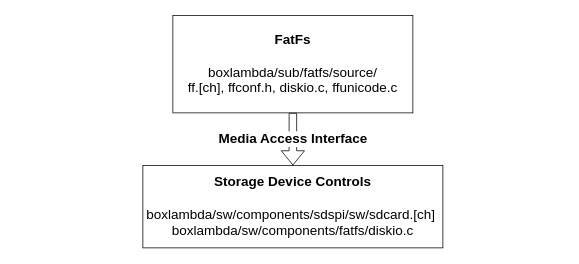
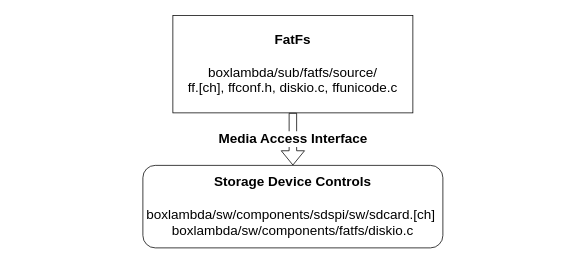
  <mxCell id="0" />
  <mxCell id="1" parent="0" />
  <mxCell id="2" value="" style="rounded=0;whiteSpace=wrap;html=1;fillColor=none;strokeColor=none;" vertex="1" parent="1"><mxGeometry x="20" y="139" width="730" height="60" as="geometry" /></mxCell>
  <mxCell id="3" value="&lt;font style=&quot;font-size: 18px;&quot;&gt;&lt;b&gt;FatFs&lt;br&gt;&lt;br&gt;&lt;/b&gt;boxlambda/sub/fatfs/source/&lt;br&gt;ff.[ch], ffconf.h, diskio.c, ffunicode.c&lt;/font&gt;" style="rounded=0;whiteSpace=wrap;html=1;" parent="1" vertex="1"><mxGeometry x="230" y="20" width="320" height="130" as="geometry" /></mxCell>
- <mxCell id="4" value="&lt;b&gt;Storage Device Controls&lt;/b&gt;&lt;br&gt;&lt;br&gt;boxlambda/sw/components/sdspi/sw/sdcard.[ch]&amp;nbsp;&lt;div&gt;boxlambda/sw/components/fatfs/diskio.c&lt;/div&gt;" style="rounded=0;whiteSpace=wrap;html=1;fontSize=18;" parent="1" vertex="1"><mxGeometry x="190" y="220" width="400" height="110" as="geometry" /></mxCell>
+ <mxCell id="4" value="&lt;b&gt;Storage Device Controls&lt;/b&gt;&lt;br&gt;&lt;br&gt;boxlambda/sw/components/sdspi/sw/sdcard.[ch]&amp;nbsp;&lt;div&gt;boxlambda/sw/components/fatfs/diskio.c&lt;/div&gt;" style="whiteSpace=wrap;html=1;fontSize=18;rounded=1;" parent="1" vertex="1"><mxGeometry x="190" y="220" width="400" height="110" as="geometry" /></mxCell>
  <mxCell id="5" value="Media Access Interface" style="shape=flexArrow;endArrow=classic;html=1;rounded=0;fontSize=18;entryX=0.5;entryY=0;entryDx=0;entryDy=0;exitX=0.5;exitY=1;exitDx=0;exitDy=0;fontStyle=1" parent="1" source="3" target="4" edge="1"><mxGeometry width="50" height="50" relative="1" as="geometry"><mxPoint x="350" y="119" as="sourcePoint" /><mxPoint x="400" y="69" as="targetPoint" /></mxGeometry></mxCell>
